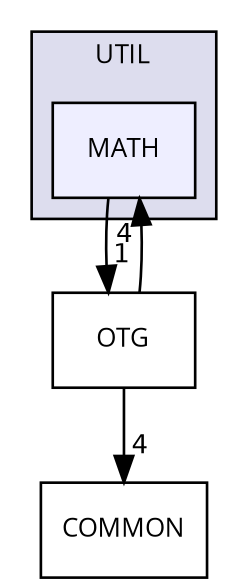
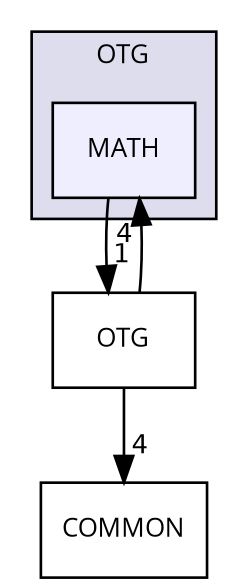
  digraph {
    compound=true
    fontname="Open Sans"
    node [fontname="Open Sans" fontsize=10 shape=box]
    edge [fontname="Open Sans" headlabel=4 labeldistance=1.5 labelfontname=Helvetica labelfontsize=10]
    n1 [fillcolor="#eeeeff" label=MATH pencolor=black style=filled]
    n2 [label=OTG]
    n3 [label=COMMON]
    subgraph cluster_1 {
      bgcolor="#ddddee"
      fontsize=10
-     label=UTIL
+     label=OTG
      pencolor=black
      n1
    }
    n1 -> n2 [headlabel=1]
    n2 -> n1
    n2 -> n3
  }
